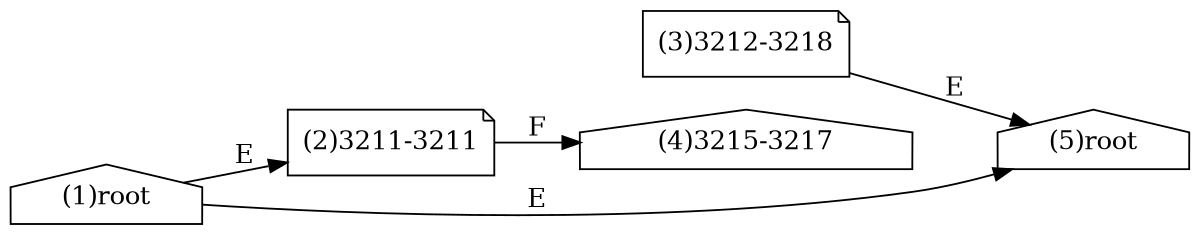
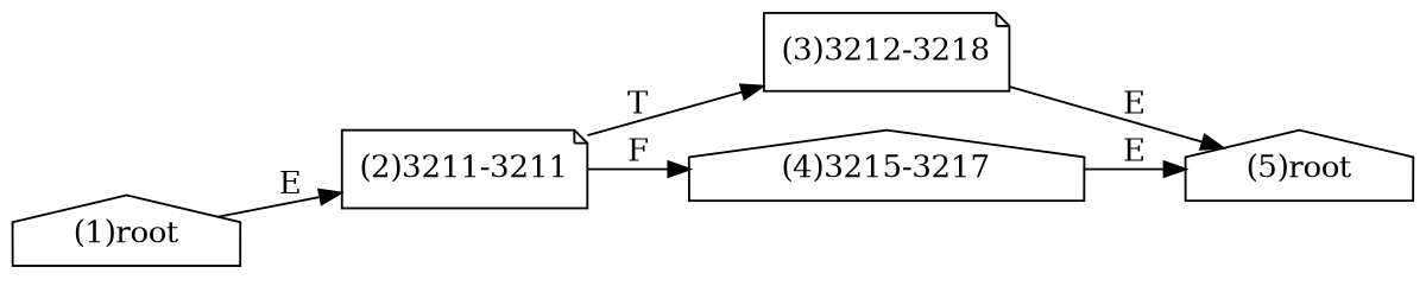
  digraph {
    rankdir=LR
    node [shape=house]
    n1 [label="(1)root"]
    n2 [label="(2)3211-3211" shape=note]
    n3 [label="(3)3212-3218" shape=note]
    n4 [label="(4)3215-3217"]
    n5 [label="(5)root"]
    n1 -> n2 [label=E]
+   n2 -> n3 [label=T]
    n2 -> n4 [label=F]
    n3 -> n5 [label=E]
-   n1 -> n5 [label=E]
+   n4 -> n5 [label=E]
  }
